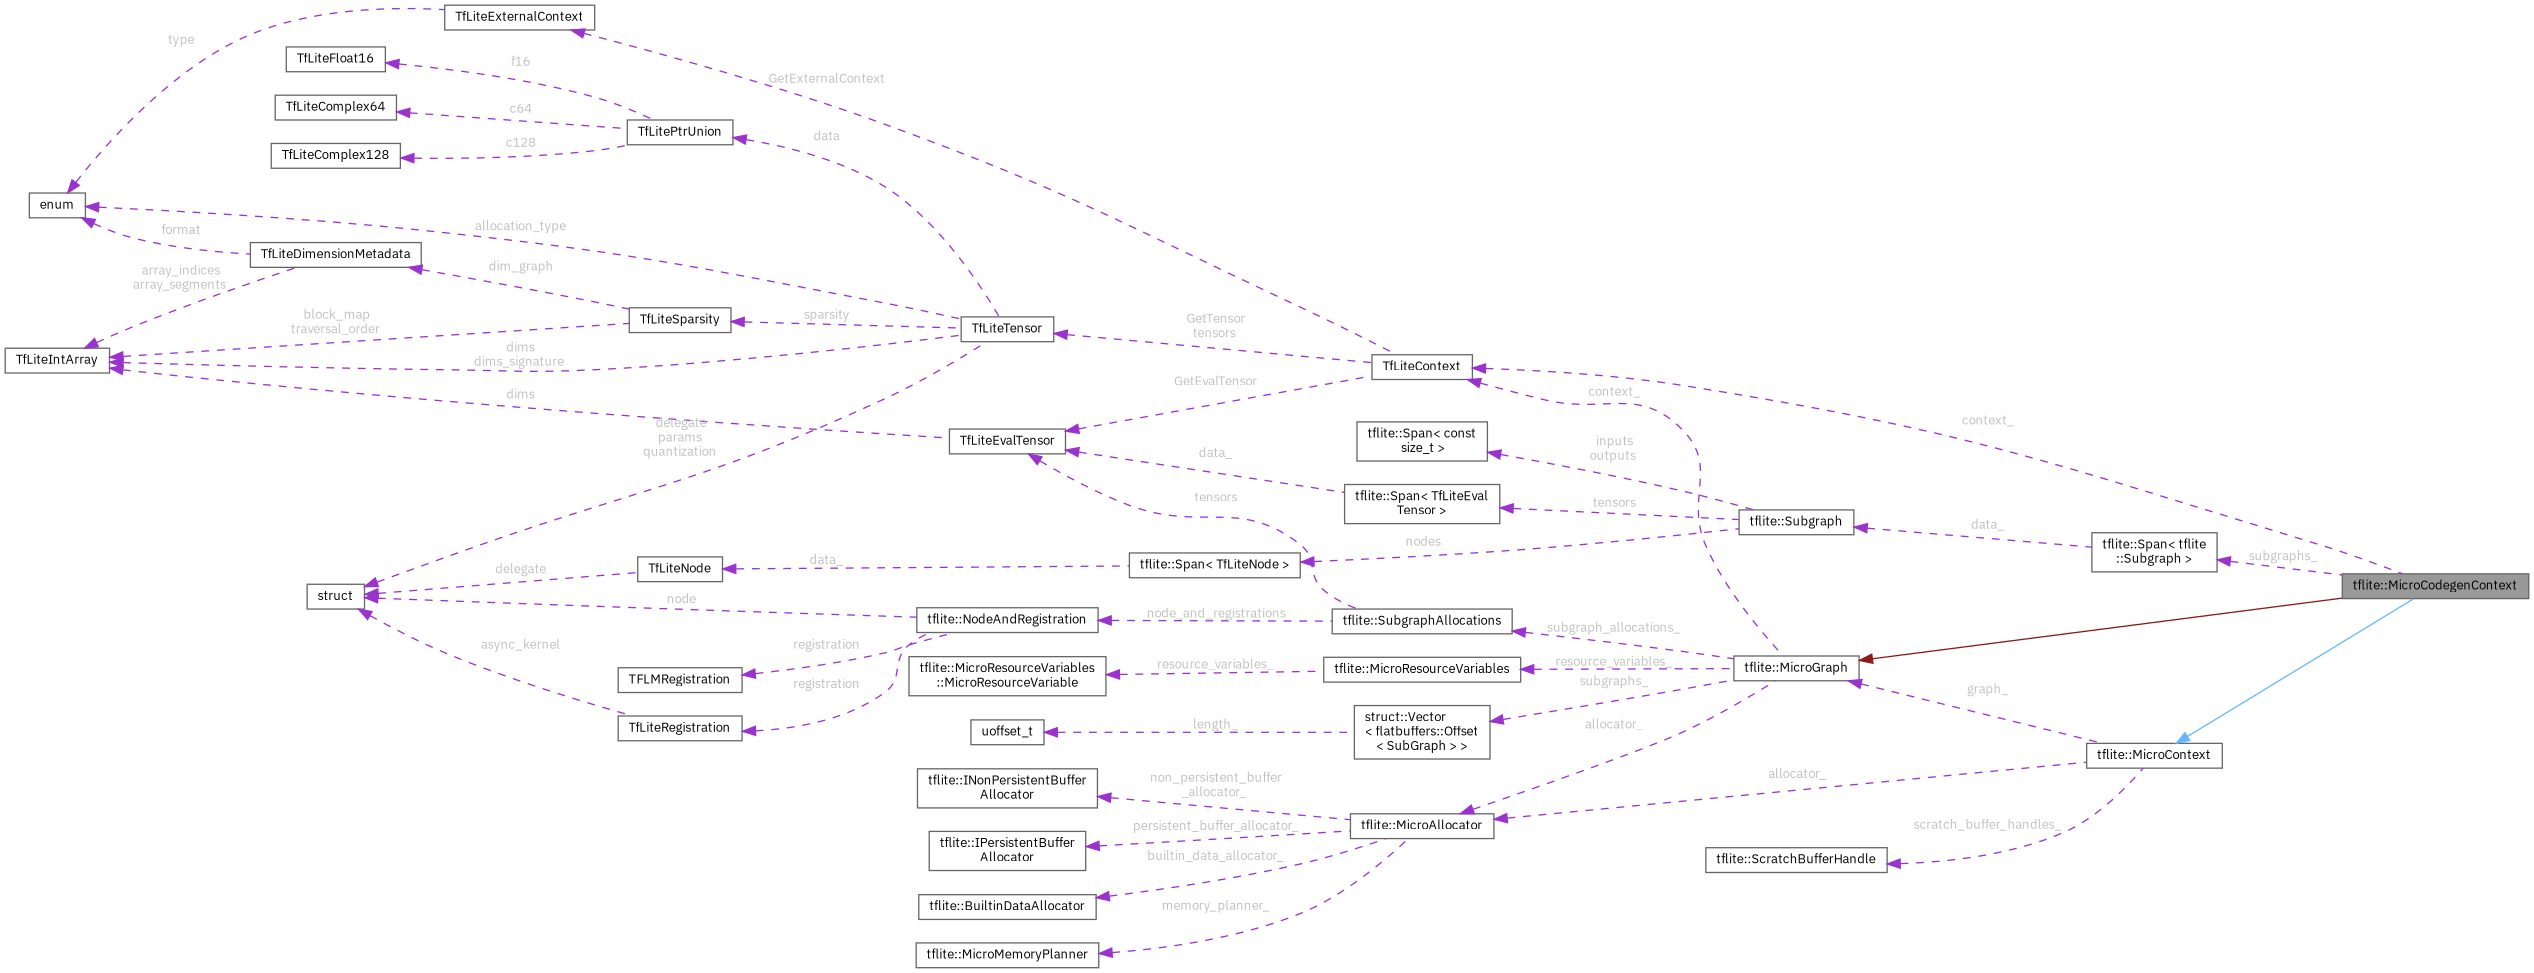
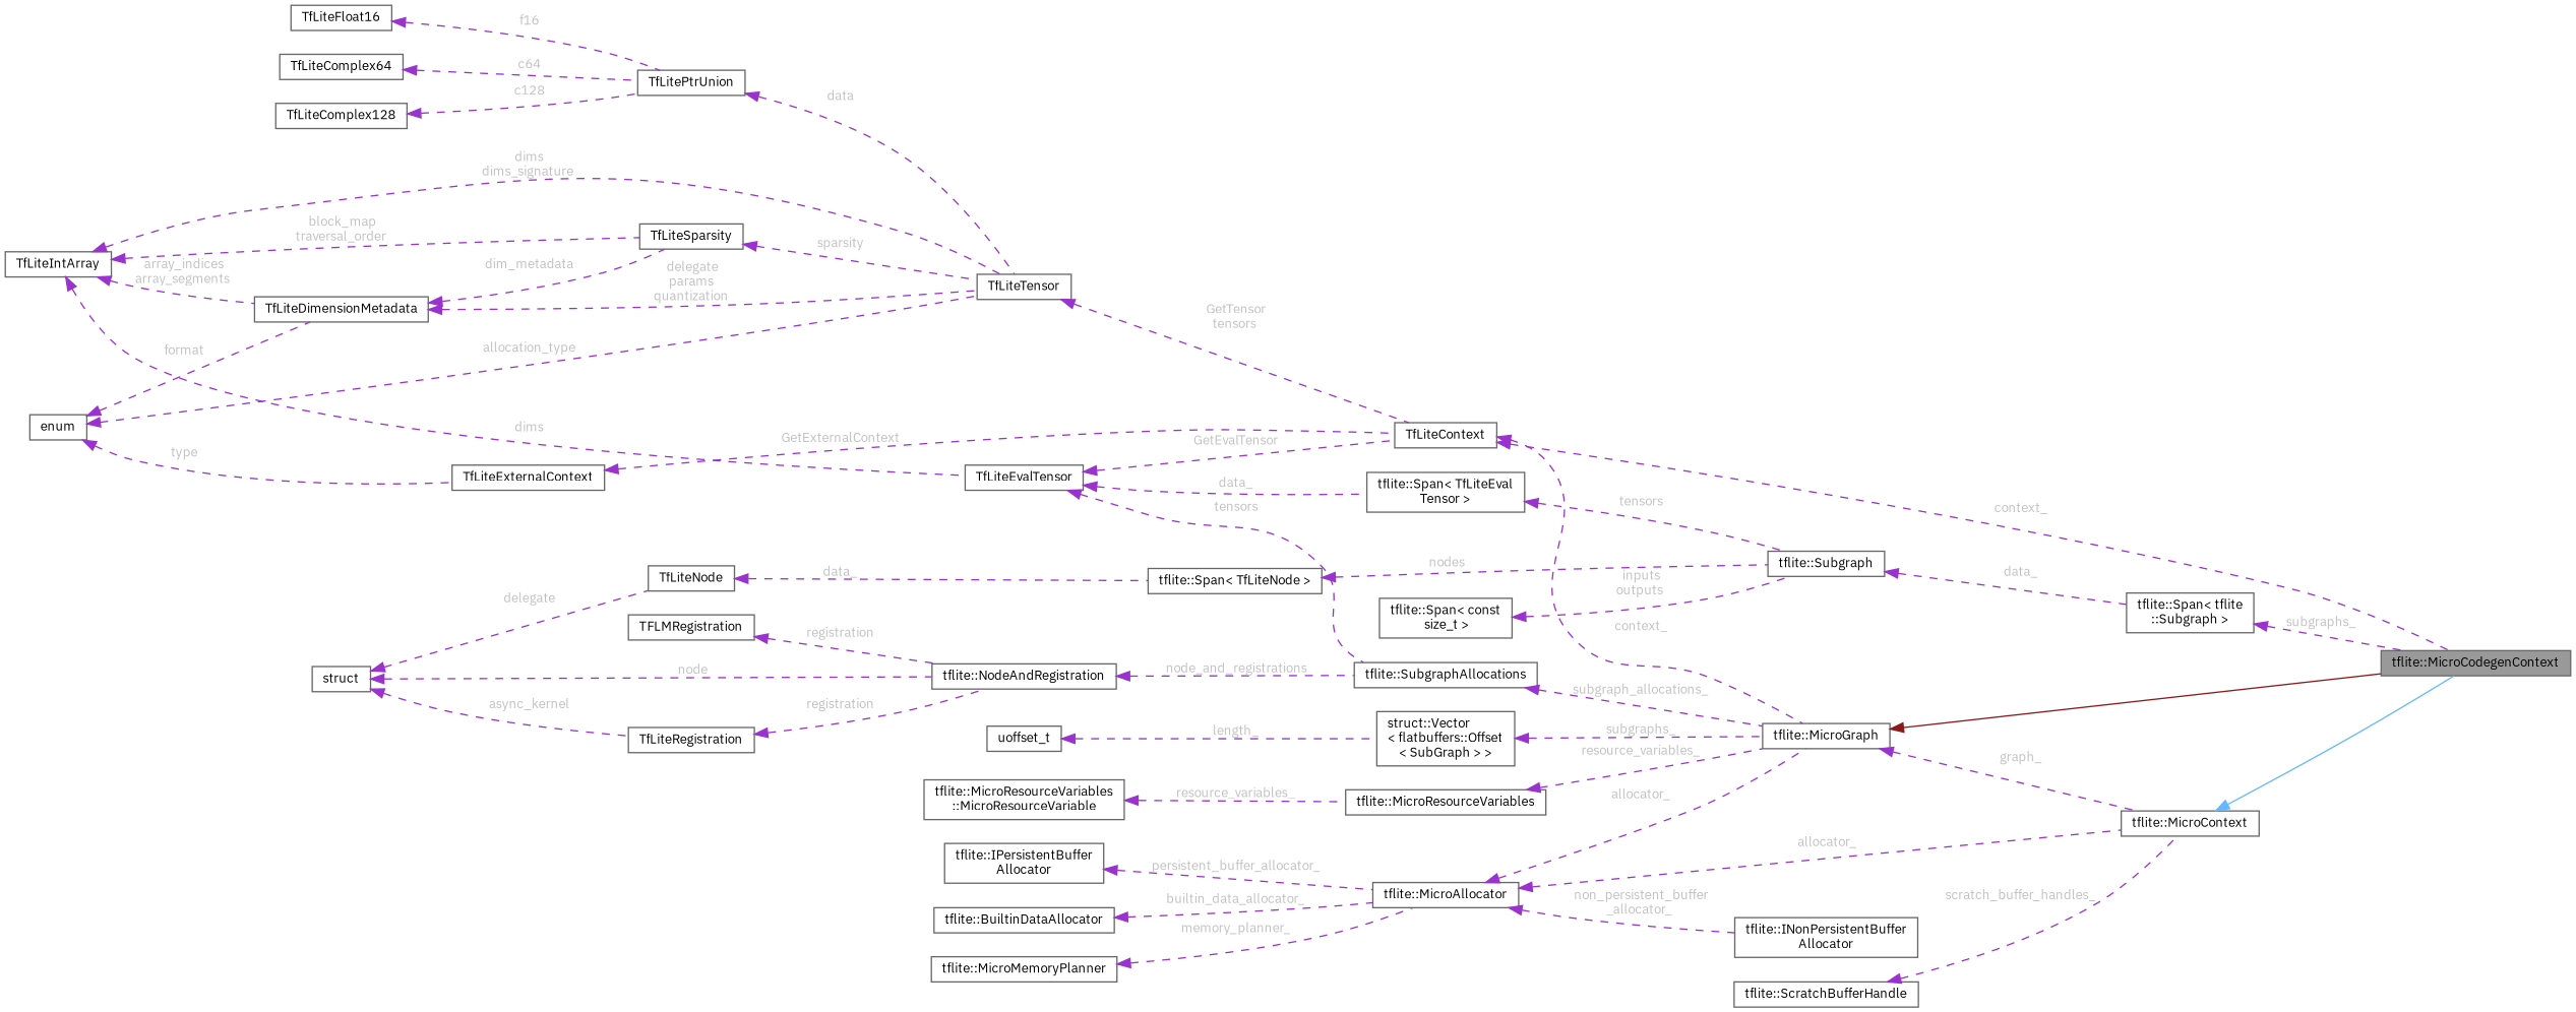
  digraph {
    fontname="IBM Plex Sans"
    rankdir=LR
    node [color=gray40 fillcolor=white fontname="IBM Plex Sans" fontsize=10 shape=box style=filled]
    edge [color=darkorchid3 dir=back fontname="IBM Plex Sans" fontsize=10 labelfontname=Helvetica labelfontsize=10 style=dashed fontcolor=grey]
    n1 [fillcolor=grey60 fontcolor=black height=0.2 label="tflite::MicroCodegenContext" width=0.4]
    n2 [height=0.2 label="tflite::MicroContext" width=0.4]
    n3 [height=0.2 label="tflite::MicroAllocator" width=0.4]
    n4 [height=0.2 label="tflite::MicroGraph" width=0.4]
    n5 [height=0.2 label="tflite::INonPersistentBuffer\lAllocator" width=0.4]
    n6 [height=0.2 label="tflite::IPersistentBuffer\lAllocator" width=0.4]
    n7 [height=0.2 label="tflite::BuiltinDataAllocator" width=0.4]
    n8 [height=0.2 label="tflite::MicroMemoryPlanner" width=0.4]
    n9 [height=0.2 label=TfLiteContext width=0.4]
    n10 [height=0.2 label=TfLiteTensor width=0.4]
    n11 [height=0.2 label=TfLitePtrUnion width=0.4]
    n12 [height=0.2 label=TfLiteEvalTensor width=0.4]
    n13 [height=0.2 label="tflite::SubgraphAllocations" width=0.4]
    n14 [height=0.2 label="tflite::Span\< TfLiteEval\lTensor \>" width=0.4]
    n15 [height=0.2 label=TfLiteFloat16 width=0.4]
    n16 [height=0.2 label=TfLiteComplex64 width=0.4]
    n17 [height=0.2 label=TfLiteComplex128 width=0.4]
    n18 [height=0.2 label=TfLiteIntArray width=0.4]
    n19 [height=0.2 label=TfLiteSparsity width=0.4]
    n20 [height=0.2 label=TfLiteDimensionMetadata width=0.4]
    n21 [height=0.2 label=TfLiteNode width=0.4]
    n22 [height=0.2 label="tflite::Span\< TfLiteNode \>" width=0.4]
    n23 [height=0.2 label=struct width=0.4]
    n24 [height=0.2 label="tflite::NodeAndRegistration" width=0.4]
    n25 [height=0.2 label=TfLiteRegistration width=0.4]
    n26 [height=0.2 label=enum width=0.4]
    n27 [height=0.2 label=TfLiteExternalContext width=0.4]
    n28 [height=0.2 label="tflite::Subgraph" width=0.4]
    n29 [height=0.2 label=TFLMRegistration width=0.4]
    n30 [height=0.2 label="tflite::MicroResourceVariables" width=0.4]
    n31 [height=0.2 label="tflite::MicroResourceVariables\l::MicroResourceVariable" width=0.4]
    n32 [height=0.2 label="struct::Vector\l\< flatbuffers::Offset\l\< SubGraph \> \>" width=0.4]
    n33 [height=0.2 label=uoffset_t width=0.4]
    n34 [height=0.2 label="tflite::ScratchBufferHandle" width=0.4]
    n35 [height=0.2 label="tflite::Span\< tflite\l::Subgraph \>" width=0.4]
    n36 [height=0.2 label="tflite::Span\< const\l size_t \>" width=0.4]
    n2 -> n1 [color=steelblue1 style=solid fontcolor=""]
    n3 -> n2 [label=" allocator_"]
    n3 -> n4 [label=" allocator_"]
    n4 -> n1 [color=firebrick4 style=solid fontcolor=""]
    n4 -> n2 [label=" graph_"]
-   n5 -> n3 [label=" non_persistent_buffer\l_allocator_"]
+   n3 -> n5 [label=" non_persistent_buffer\l_allocator_"]
    n6 -> n3 [label=" persistent_buffer_allocator_"]
    n7 -> n3 [label=" builtin_data_allocator_"]
    n8 -> n3 [label=" memory_planner_"]
    n9 -> n1 [label=" context_"]
    n9 -> n4 [label=" context_"]
    n10 -> n9 [label=" GetTensor\ntensors"]
    n11 -> n10 [label=" data"]
    n12 -> n9 [label=" GetEvalTensor"]
    n12 -> n13 [label=" tensors"]
    n12 -> n14 [label=" data_"]
    n13 -> n4 [label=" subgraph_allocations_"]
    n14 -> n28 [label=" tensors"]
    n15 -> n11 [label=" f16"]
    n16 -> n11 [label=" c64"]
    n17 -> n11 [label=" c128"]
    n18 -> n10 [label=" dims\ndims_signature"]
    n18 -> n12 [label=" dims"]
    n18 -> n19 [label=" block_map\ntraversal_order"]
    n18 -> n20 [label=" array_indices\narray_segments"]
    n19 -> n10 [label=" sparsity"]
-   n20 -> n19 [label=" dim_graph"]
+   n20 -> n19 [label=" dim_metadata"]
    n21 -> n22 [label=" data_"]
    n22 -> n28 [label=" nodes"]
-   n23 -> n10 [label=" delegate\nparams\nquantization"]
+   n20 -> n10 [label=" delegate\nparams\nquantization"]
    n23 -> n21 [label=" delegate"]
    n23 -> n24 [label=" node"]
    n23 -> n25 [label=" async_kernel"]
    n24 -> n13 [label=" node_and_registrations"]
    n25 -> n24 [label=" registration"]
    n26 -> n10 [label=" allocation_type"]
    n26 -> n20 [label=" format"]
    n26 -> n27 [label=" type"]
    n27 -> n9 [label=" GetExternalContext"]
    n28 -> n35 [label=" data_"]
    n29 -> n24 [label=" registration"]
    n30 -> n4 [label=" resource_variables_"]
    n31 -> n30 [label=" resource_variables_"]
    n32 -> n4 [label=" subgraphs_"]
    n33 -> n32 [label=" length_"]
    n34 -> n2 [label=" scratch_buffer_handles_"]
    n35 -> n1 [label=" subgraphs_"]
    n36 -> n28 [label=" inputs\noutputs"]
  }
